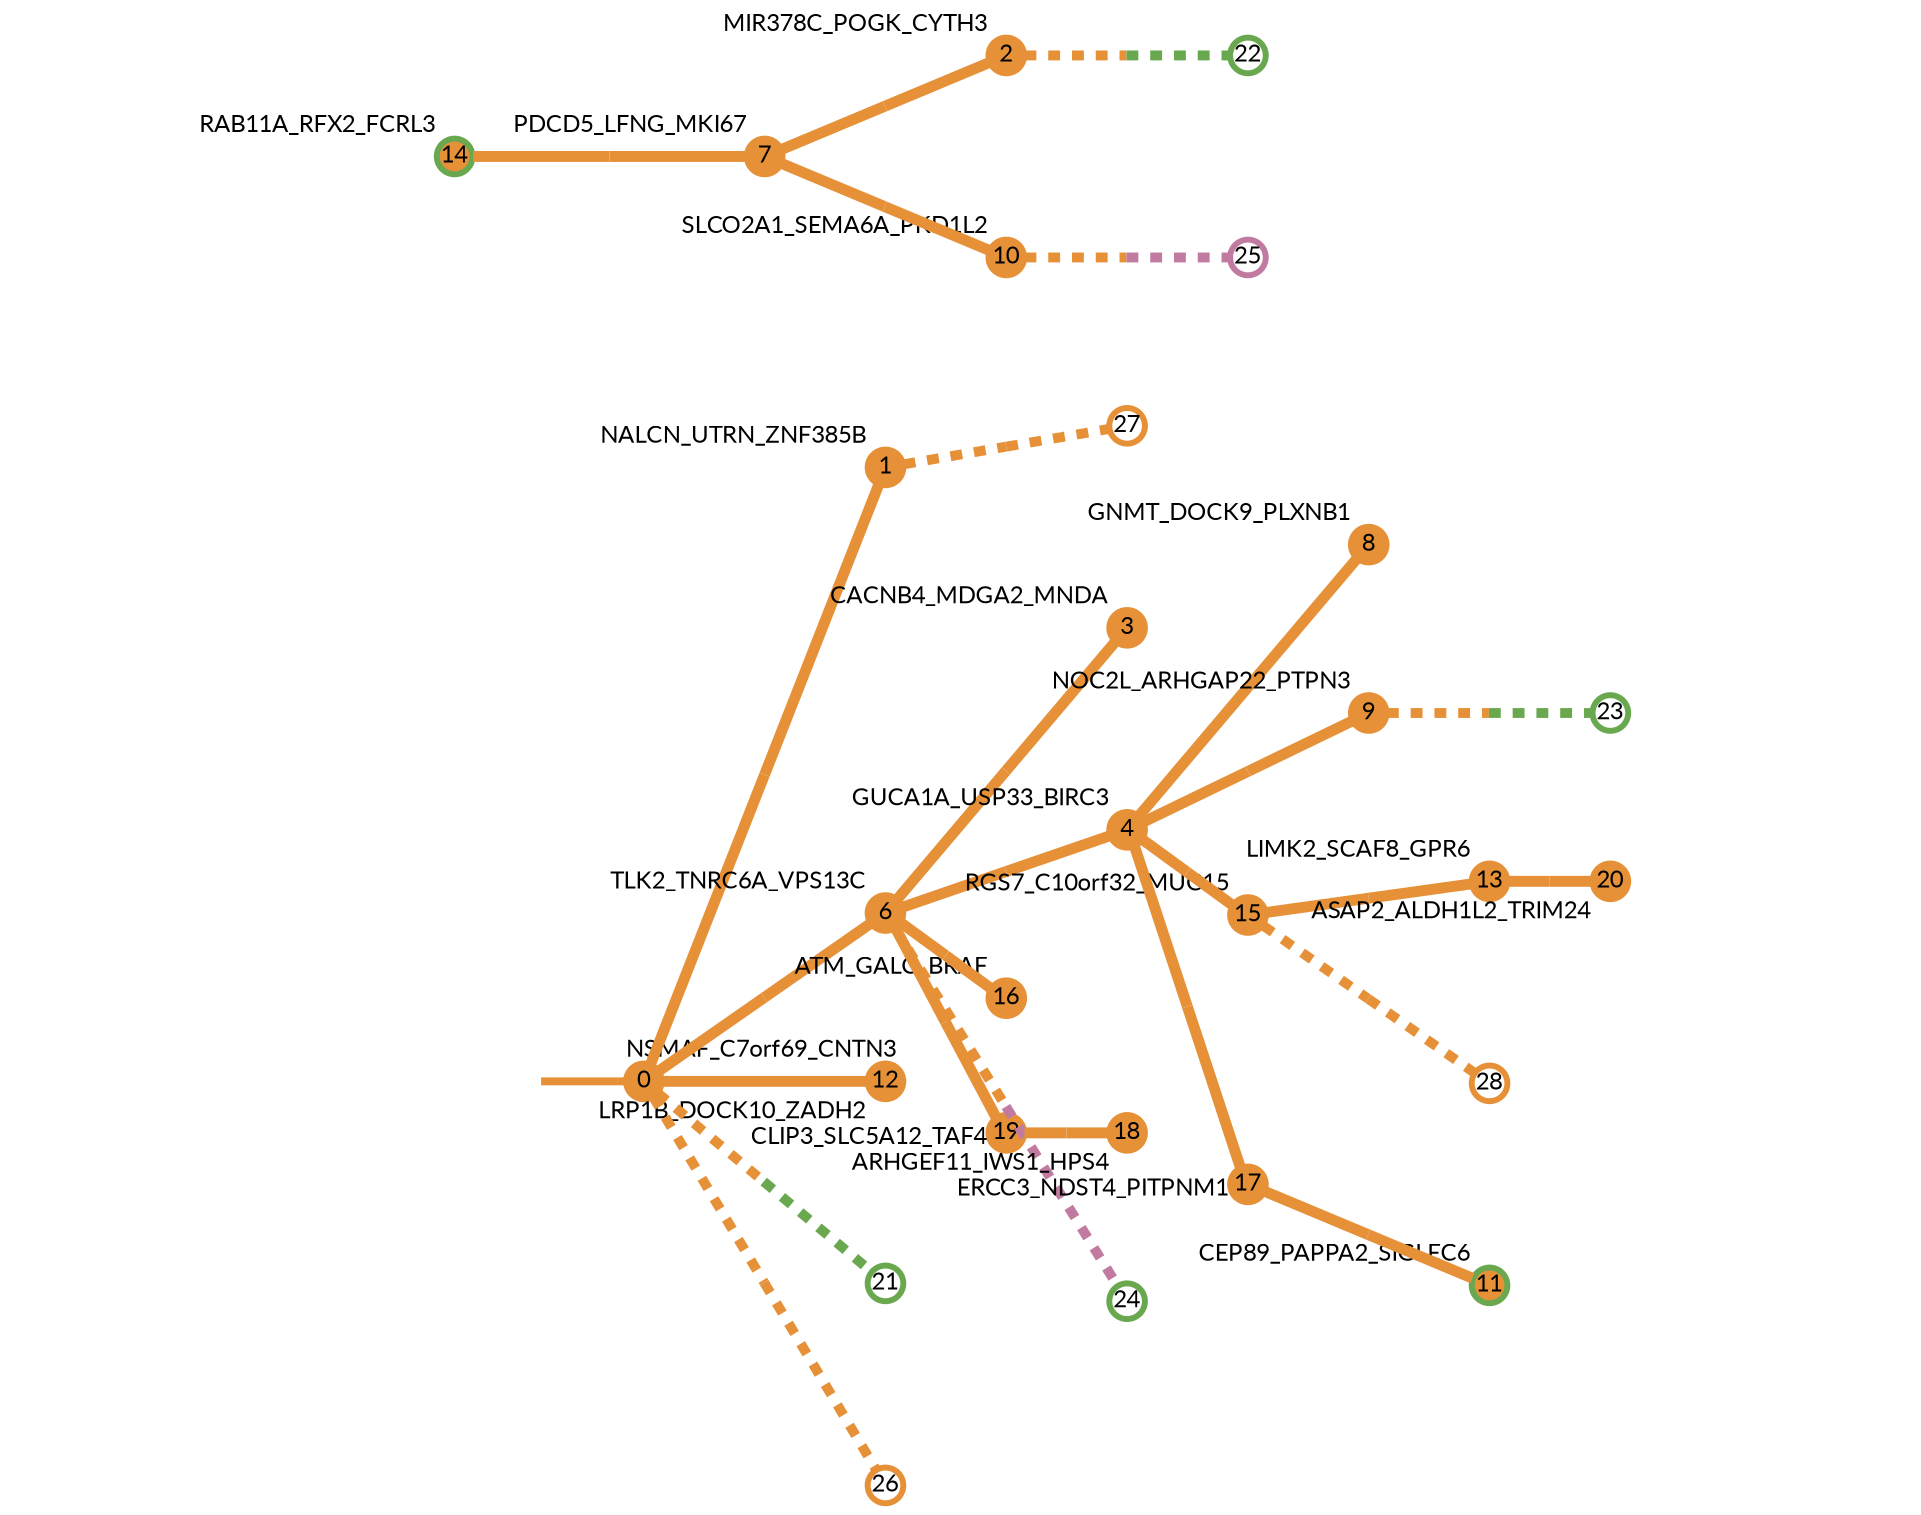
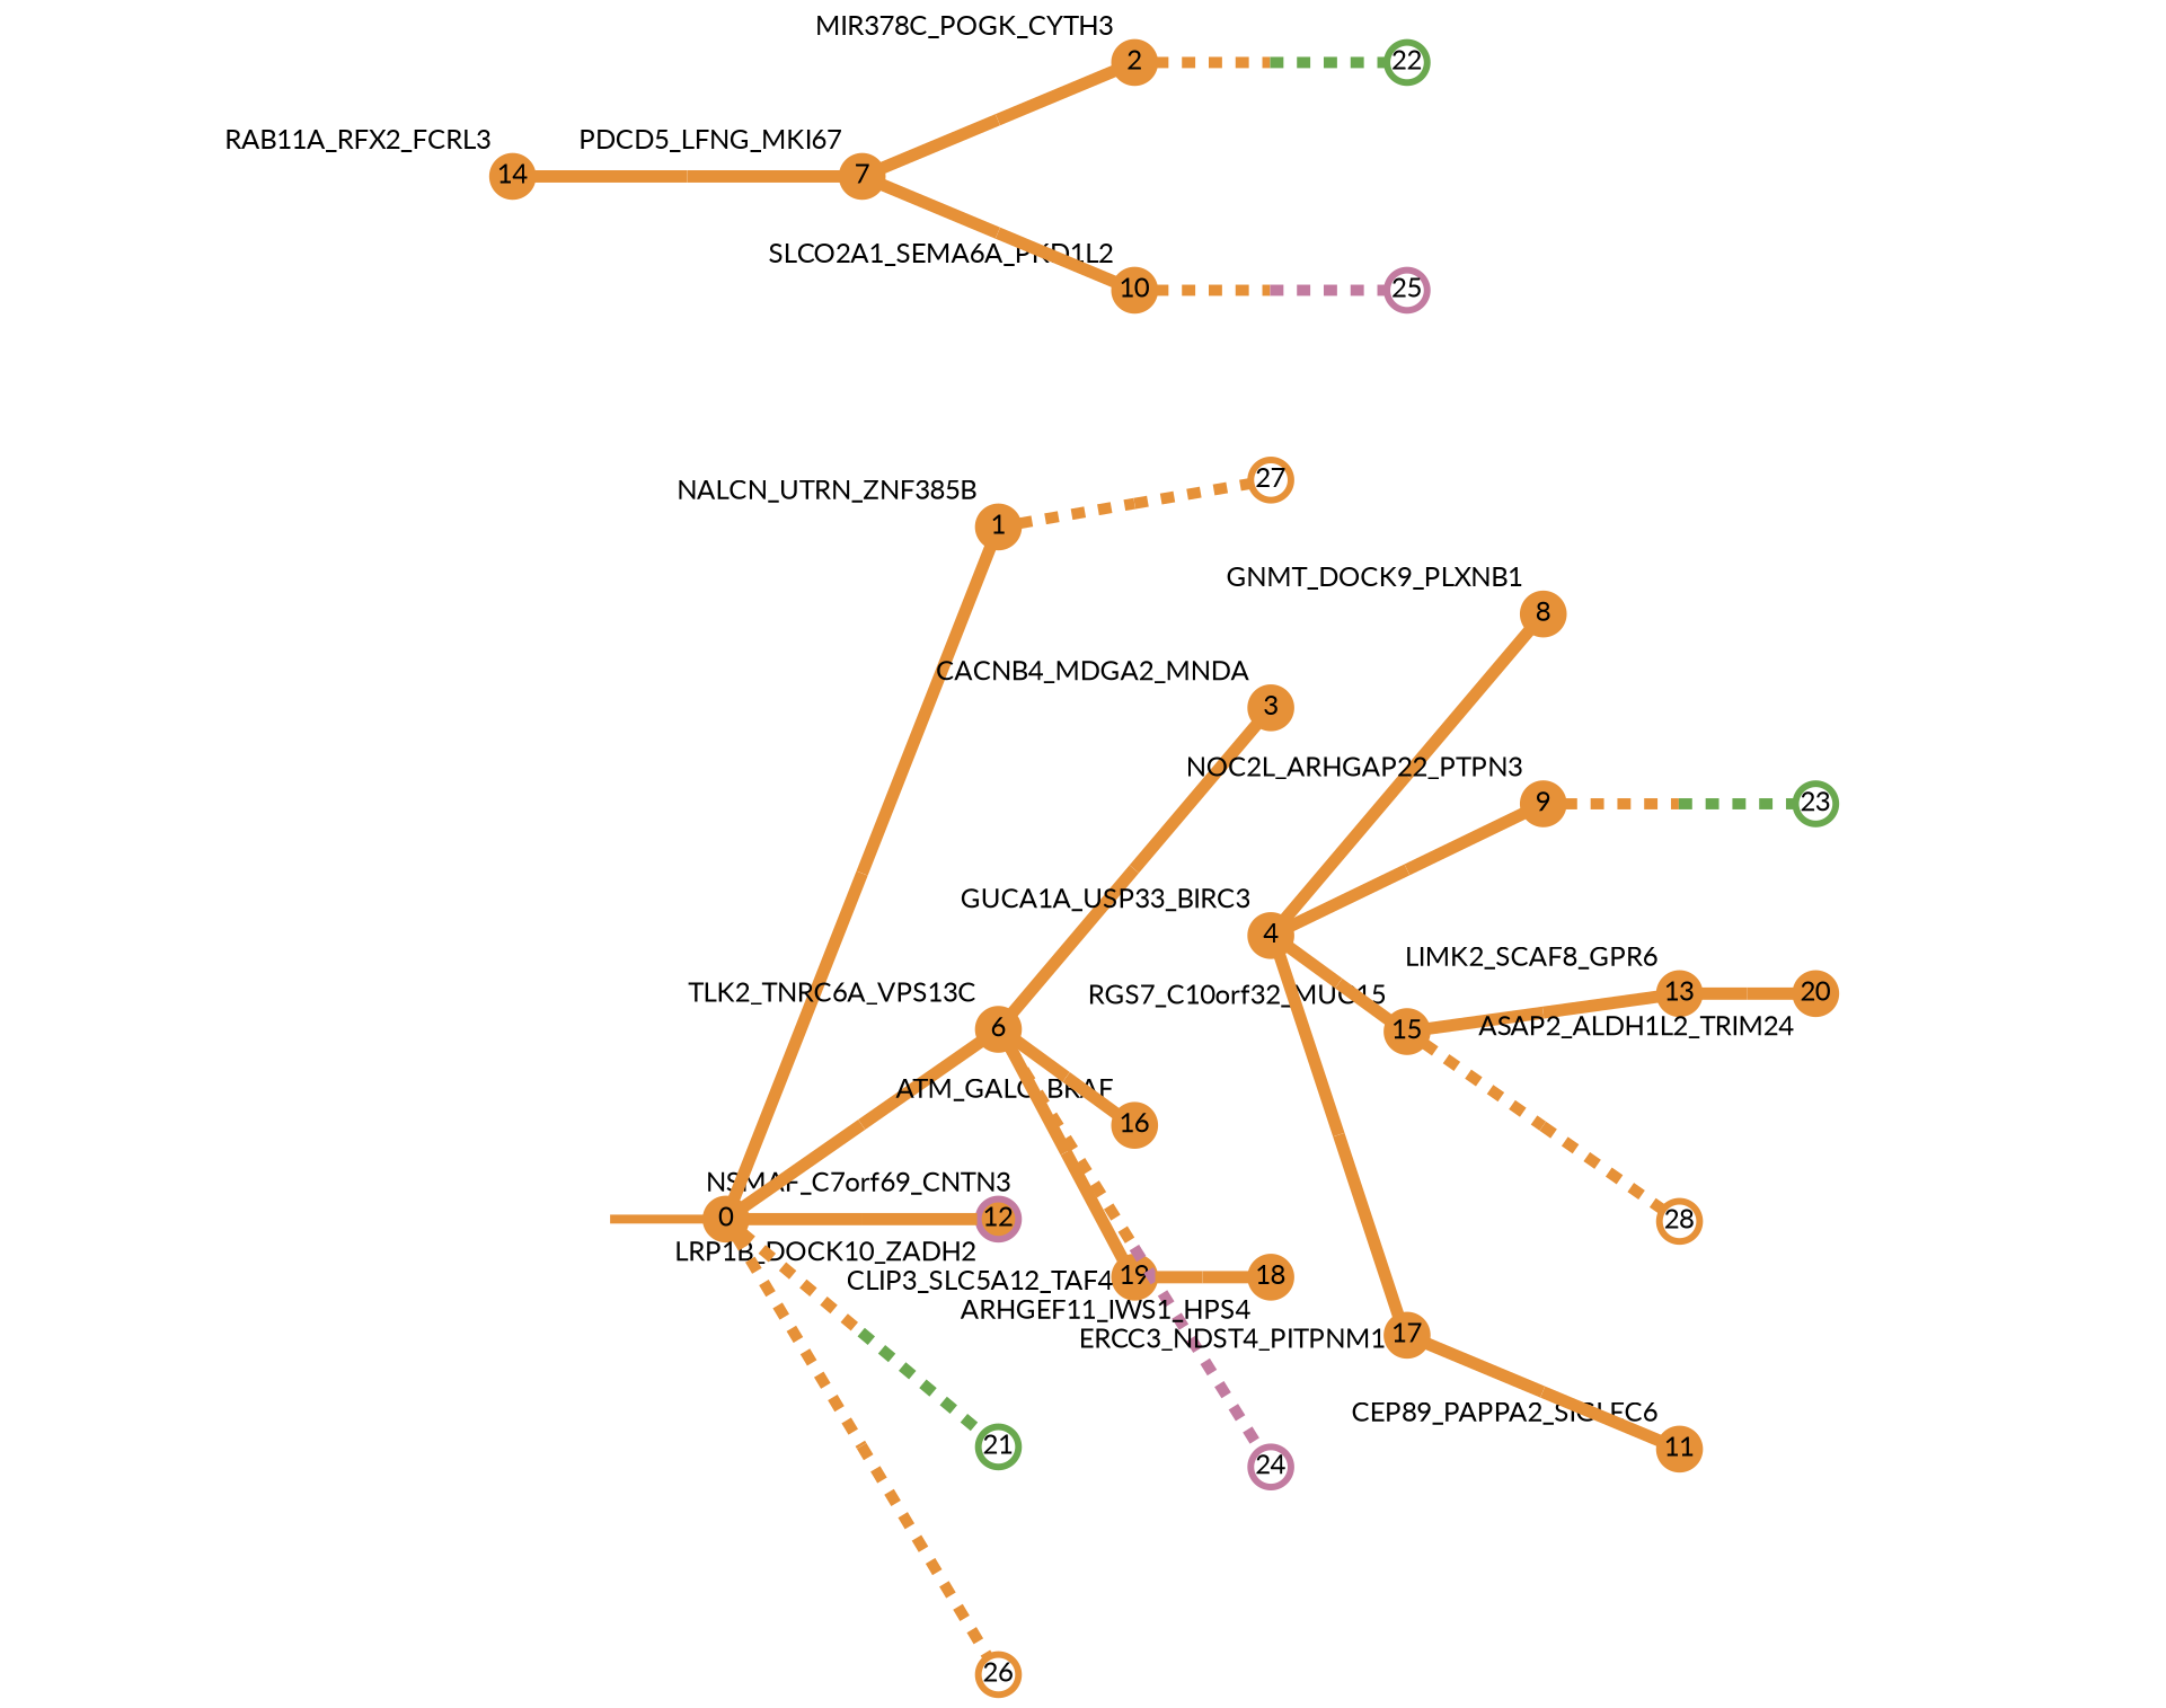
  strict digraph {
    forcelabels=true
    nodesep=0.7
    rankdir=LR
    ranksep=0.6
    splines=false
    node [color="#e69138ff" fillcolor="#e69138ff" fixedsize=true fontname=Lato fontsize="12pt" penwidth=3 shape=circle style=filled]
    edge [arrowsize=0 color="#e69138ff;0.5:#e69138ff" minlen=2.0 penwidth=5.5 style=solid]
    0 [height=0.25 xlabel=NSMAF_C7orf69_CNTN3]
    1 [height=0.25 xlabel=NALCN_UTRN_ZNF385B]
    6 [height=0.25 xlabel=TLK2_TNRC6A_VPS13C]
-   12 [height=0.25 xlabel=LRP1B_DOCK10_ZADH2]
+   12 [color="#c27ba0ff" height=0.25 xlabel=LRP1B_DOCK10_ZADH2]
    21 [color="#6aa84fff" fillcolor="#6aa84fff" height=0.25 style=solid]
    26 [height=0.25 style=solid]
    27 [height=0.25 style=solid]
    3 [height=0.25 xlabel=CACNB4_MDGA2_MNDA]
    4 [height=0.25 xlabel=GUCA1A_USP33_BIRC3]
    16 [height=0.25 xlabel=ATM_GALC_BRAF]
    19 [height=0.25 xlabel=CLIP3_SLC5A12_TAF4]
-   24 [color="#6aa84fff" fillcolor="#c27ba0ff" height=0.25 style=solid]
+   24 [color="#c27ba0ff" fillcolor="#c27ba0ff" height=0.25 style=solid]
    8 [height=0.25 xlabel=GNMT_DOCK9_PLXNB1]
    9 [height=0.25 xlabel=NOC2L_ARHGAP22_PTPN3]
    15 [height=0.25 xlabel=RGS7_C10orf32_MUC15]
    17 [height=0.25 xlabel=ERCC3_NDST4_PITPNM1]
    18 [height=0.25 xlabel=ARHGEF11_IWS1_HPS4]
    2 [height=0.25 xlabel=MIR378C_POGK_CYTH3]
    22 [color="#6aa84fff" fillcolor="#6aa84fff" height=0.25 style=solid]
    23 [color="#6aa84fff" fillcolor="#6aa84fff" height=0.25 style=solid]
    13 [height=0.25 xlabel=LIMK2_SCAF8_GPR6]
    28 [height=0.25 style=solid]
-   11 [color="#6aa84fff" height=0.25 xlabel=CEP89_PAPPA2_SIGLEC6]
+   11 [height=0.25 xlabel=CEP89_PAPPA2_SIGLEC6]
    20 [height=0.25 xlabel=ASAP2_ALDH1L2_TRIM24]
-   14 [color="#6aa84fff" height=0.25 xlabel=RAB11A_RFX2_FCRL3]
+   14 [height=0.25 xlabel=RAB11A_RFX2_FCRL3]
    7 [height=0.25 xlabel=PDCD5_LFNG_MKI67]
    10 [height=0.25 xlabel=SLCO2A1_SEMA6A_PKD1L2]
    25 [color="#c27ba0ff" fillcolor="#c27ba0ff" height=0.25 style=solid]
    normal [style=invis xlabel=NSMAF_C7orf69_CNTN3 color="" fillcolor="" fixedsize="" fontname="" fontsize="" shape=""]
    0 -> 1
    0 -> 6
    0 -> 12
    0 -> 21 [color="#e69138ff;0.5:#6aa84fff" penwidth=5 style=dashed]
    0 -> 26 [penwidth=5 style=dashed]
    1 -> 27 [penwidth=5 style=dashed]
    6 -> 3
-   6 -> 4
    6 -> 16 [minlen=1.399999976158142]
    6 -> 19 [minlen=1.0]
    6 -> 24 [color="#e69138ff;0.5:#c27ba0ff" penwidth=5 style=dashed]
    4 -> 8
    4 -> 9
    4 -> 15 [minlen=1.7999999523162842]
    4 -> 17 [minlen=1.2000000476837158]
    19 -> 18 [minlen=1.2000000476837158]
    9 -> 23 [color="#e69138ff;0.5:#6aa84fff" penwidth=5 style=dashed]
    15 -> 13
    15 -> 28 [penwidth=5 style=dashed]
    17 -> 11
    2 -> 22 [color="#e69138ff;0.5:#6aa84fff" penwidth=5 style=dashed]
    13 -> 20 [minlen=1.0]
    14 -> 7
    7 -> 2
    7 -> 10
    10 -> 25 [color="#e69138ff;0.5:#c27ba0ff" penwidth=5 style=dashed]
    normal -> 0 [color="#e69138ff" penwidth=4 minlen=""]
  }
